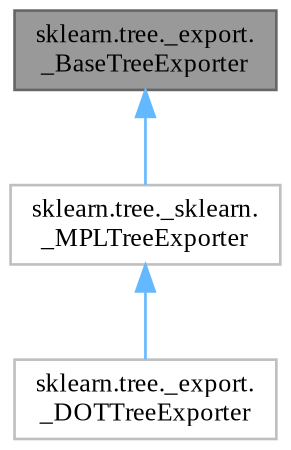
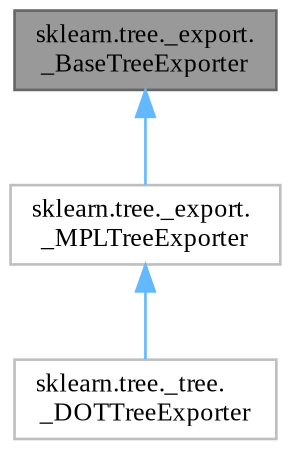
  digraph {
    fontname="Liberation Serif"
    node [color=grey75 fillcolor=white fontname="Liberation Serif" fontsize=10 shape=box style=filled]
    edge [color=steelblue1 dir=back fontname="Liberation Serif" fontsize=10 labelfontname=Helvetica labelfontsize=10 style=solid]
    n1 [color=gray40 fillcolor=grey60 fontcolor=black height=0.2 label="sklearn.tree._export.\l_BaseTreeExporter" width=0.4]
-   n2 [height=0.2 label="sklearn.tree._sklearn.\l_MPLTreeExporter" width=0.4]
-   n3 [height=0.2 label="sklearn.tree._export.\l_DOTTreeExporter" width=0.4]
+   n2 [height=0.2 label="sklearn.tree._export.\l_MPLTreeExporter" width=0.4]
+   n3 [height=0.2 label="sklearn.tree._tree.\l_DOTTreeExporter" width=0.4]
    n1 -> n2
    n2 -> n3
  }
